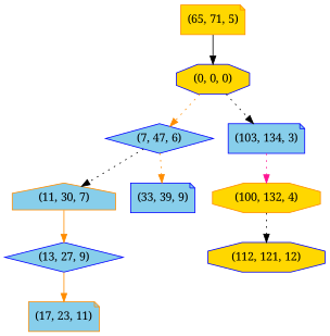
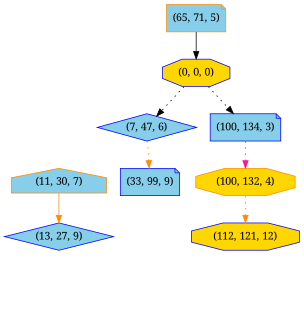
  digraph {
    fontname="Noto Serif"
    node [color=blue fillcolor=skyblue fontname="Noto Serif" shape=note style=filled]
    edge [color=black fontname="Noto Serif" style=dotted]
    "(0, 0, 0)" [fillcolor=gold shape=octagon]
    "(7, 47, 6)" [shape=diamond]
-   "(100, 134, 3)" [label="(103, 134, 3)"]
+   "(100, 134, 3)"
    "(11, 30, 7)" [color=darkorange shape=house]
-   "(33, 39, 9)"
-   "(65, 71, 5)" [color=darkorange fillcolor=gold]
+   "(33, 39, 9)" [label="(33, 99, 9)"]
+   "(65, 71, 5)" [color=darkorange]
    n7 [color=darkorange fillcolor=gold label="(100, 132, 4)" shape=octagon]
    "(13, 27, 9)" [shape=diamond]
-   "(17, 23, 11)" [color=darkorange]
    "(112, 121, 12)" [fillcolor=gold shape=octagon]
-   "(0, 0, 0)" -> "(7, 47, 6)" [color=darkorange]
+   "(0, 0, 0)" -> "(7, 47, 6)"
    "(0, 0, 0)" -> "(100, 134, 3)"
-   "(7, 47, 6)" -> "(11, 30, 7)"
    "(7, 47, 6)" -> "(33, 39, 9)" [color=darkorange]
    "(100, 134, 3)" -> n7 [color=deeppink]
    "(11, 30, 7)" -> "(13, 27, 9)" [color=darkorange style=solid]
    "(65, 71, 5)" -> "(0, 0, 0)" [style=solid]
-   n7 -> "(112, 121, 12)"
-   "(13, 27, 9)" -> "(17, 23, 11)" [color=darkorange style=solid]
+   n7 -> "(112, 121, 12)" [color=darkorange]
  }
